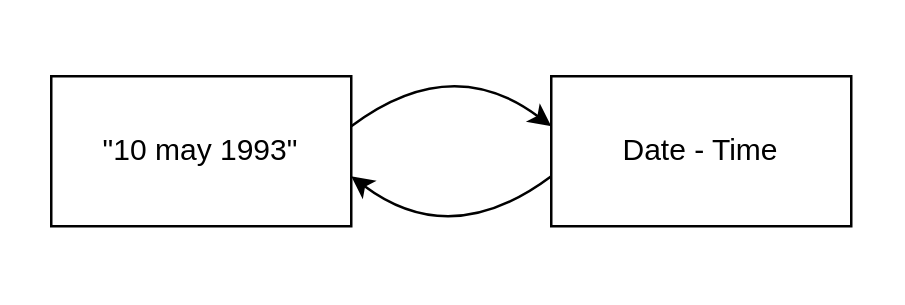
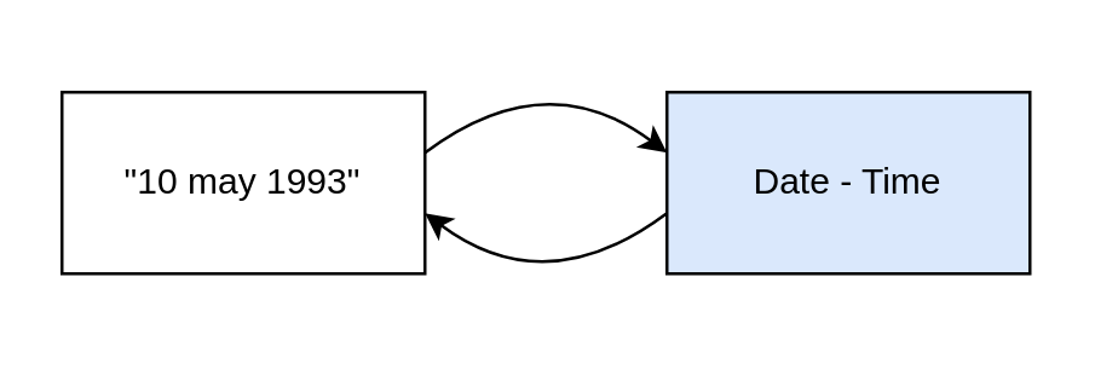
  <mxCell id="0" />
  <mxCell id="1" parent="0" />
  <mxCell id="2" value="" style="endArrow=classic;html=1;curved=1;" edge="1" parent="1"><mxGeometry width="50" height="50" relative="1" as="geometry"><mxPoint x="220" y="70" as="sourcePoint" /><mxPoint x="140" y="70" as="targetPoint" /><Array as="points"><mxPoint x="180" y="100" /></Array></mxGeometry></mxCell>
  <mxCell id="3" value="&quot;10 may 1993&quot;" style="rounded=0;whiteSpace=wrap;html=1;" vertex="1" parent="1"><mxGeometry x="20" y="30" width="120" height="60" as="geometry" /></mxCell>
  <mxCell id="4" value="" style="endArrow=classic;html=1;curved=1;" edge="1" parent="1"><mxGeometry width="50" height="50" relative="1" as="geometry"><mxPoint x="140" y="50" as="sourcePoint" /><mxPoint x="220" y="50" as="targetPoint" /><Array as="points"><mxPoint x="180" y="20" /></Array></mxGeometry></mxCell>
- <mxCell id="5" value="Date - Time" style="rounded=0;whiteSpace=wrap;html=1;" vertex="1" parent="1"><mxGeometry x="220" y="30" width="120" height="60" as="geometry" /></mxCell>
+ <mxCell id="5" value="Date - Time" style="rounded=0;whiteSpace=wrap;html=1;fillColor=#dae8fc;" vertex="1" parent="1"><mxGeometry x="220" y="30" width="120" height="60" as="geometry" /></mxCell>
